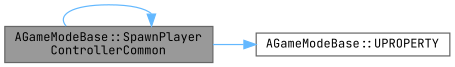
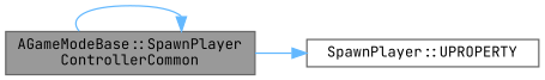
  digraph {
    rankdir=LR
    fontname="JetBrains Mono"
    node [fontname="JetBrains Mono" fontsize=10 shape=box style=filled]
    edge [color=steelblue1 fontname="JetBrains Mono" fontsize=10 labelfontname=Helvetica labelfontsize=10 style=solid]
    n1 [color=gray40 fillcolor=grey60 fontcolor=black height=0.2 label="AGameModeBase::SpawnPlayer\lControllerCommon" width=0.4]
-   n2 [color=grey40 fillcolor=white height=0.2 label="AGameModeBase::UPROPERTY" width=0.4]
+   n2 [color=grey40 fillcolor=white height=0.2 label="SpawnPlayer::UPROPERTY" width=0.4]
    n1 -> n1
    n1 -> n2
  }
